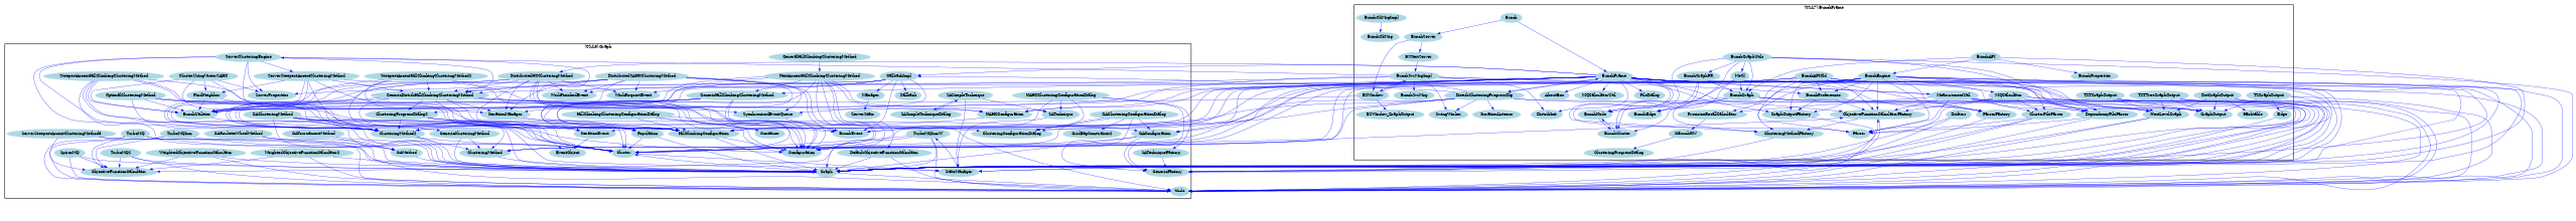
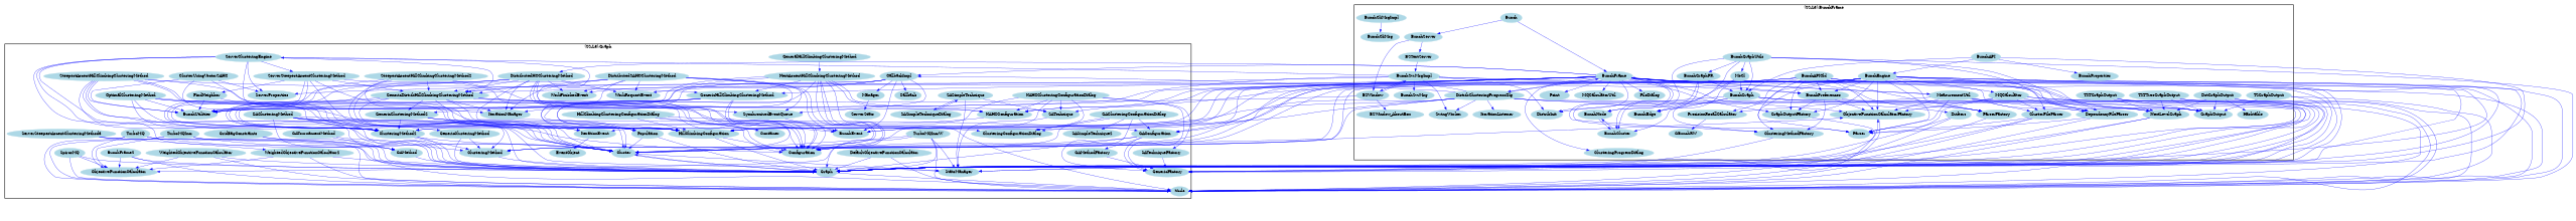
  digraph {
    fontname="DejaVu Serif"
    node [color=lightblue fontcolor=black fontname="DejaVu Serif" shape=ellipse style=filled]
    edge [color=blue font=6 fontname="DejaVu Serif"]
    n1 [label=TurboMQIncrW]
    n2 [label=StatsManager]
    n3 [label=NextAscentHillClimbingClusteringMethod]
    n4 [label=GeneralHillClimbingClusteringMethod]
    n5 [label=SATechnique]
    n6 [label=SASimpleTechnique]
    n7 [label=SASimpleTechniqueDialog]
    n8 [label=WeightedObjectiveFunctionCalculator]
    n9 [label=DefaultObjectiveFunctionCalculator]
    n10 [label="Node"]
    n11 [label=WeightedObjectiveFunctionCalculator2]
-   n12 [label=TurboMQ2]
+   n12 [label=BunchFrame2]
    n13 [label=ServerSteepestAscentClusteringMethod3]
    n14 [label=SpirosMQ]
    n15 [label=ObjectiveFunctionCalculator]
    n16 [label=Cluster]
    n17 [label=TurboMQ]
    n18 [label="Graph"]
    n19 [label=TurboMQIncr]
    n20 [label=Population]
    n21 [label=GenericHillClimbingClusteringMethod]
-   n22 [label=ClusteringProgressDialog2]
+   n22 [label=GenericClusteringMethod2]
    n23 [label=IterationEvent]
    n24 [label=EventObject]
    n25 [label=CallbackImpl]
    n26 [label=SynchronizedEventQueue]
    n27 [label=Callback]
    n28 [label=BunchEvent]
    n29 [label=NAHCConfiguration]
    n30 [label=DistributedHCClusteringMethod]
    n31 [label=WorkRequestEvent]
    n32 [label=ServerStats]
    n33 [label=Manager]
    n34 [label=WorkFinishedEvent]
    n35 [label=DistributedSAHCClusteringMethod]
    n36 [label=IterationManager]
    n37 [label=ClusteringMethod2]
    n38 [label=GenericDistribHillClimbingClusteringMethod]
    n39 [label=ServerClusteringEngine]
    n40 [label=HillClimbingConfiguration]
    n41 [label=Configuration]
    n42 [label=SteepestAscentHillClimbingClusteringMethod2]
    n43 [label=SteepestAscentHillClimbingClusteringMethod]
    n44 [label=BunchUtilities]
    n45 [label=OptimalClusteringMethod]
    n46 [label=ServerSteepestAscentClusteringMethod]
    n47 [label=FindNeighbor]
    n48 [label=ClusterUsingVectorSAHC]
    n49 [label=ServerProperties]
    n50 [label=GenericClusteringMethod]
    n51 [label=GAClusteringMethod]
    n52 [label=ClusteringMethod]
    n53 [label=GAMethod]
    n54 [label=GATournamentMethod]
-   n55 [label=GARouletteWheelMethod]
+   n55 [label=GridBagConstraints]
    n56 [label=GAClusteringConfigurationDialog]
-   n57 [label=GridBagConstraints2]
+   n57 [label=SASimpleTechnique2]
    n58 [label=GenericFactory]
    n59 [label=GAConfiguration]
+   n60 [label=GAMethodFactory]
    n61 [label=HillClimbingClusteringConfigurationDialog]
    n62 [label=Container]
    n63 [label=NAHCClusteringConfigurationDialog]
    n64 [label=SATechniqueFactory]
    n65 [label=ClusteringConfigurationDialog]
    n66 [label=BunchSvrMsg]
    n67 [label=DistribInit]
    n68 [label=SwingWorker]
    n69 [label=BunchSvrMsgImpl]
    n70 [label=BSWindow]
-   n71 [label=BSWindow_GraphOutput]
+   n71 [label=BSWindow_AboutBox]
    n72 [label=Bunch]
    n73 [label=BunchServer]
    n74 [label=BSTextServer]
    n75 [label=IterationListener]
    n76 [label=DistribClusteringProgressDlg]
    n77 [label=Drifters]
    n78 [label=ClusteringProgressDialog]
-   n79 [label=AboutBox]
+   n79 [label=Point]
    n80 [label=MQCalculatorUtil]
    n81 [label=FileDialog]
    n82 [label=BunchFrame]
    n83 [label=PrecisionRecallCalculator]
    n84 [label=GBunchRW]
    n85 [label=ClusterFileParser]
    n86 [label=MQCalculator]
    n87 [label=DependencyFileParser]
    n88 [label=MeasurementUtil]
    n89 [label=Parser]
    n90 [label=GraphOutputFactory]
    n91 [label=BunchAPIOld]
    n92 [label=BunchPreferences]
    n93 [label=ParserFactory]
    n94 [label=ClusteringMethodFactory]
    n95 [label=ObjectiveFunctionCalculatorFactory]
    n96 [label=BunchEngine]
-   n97 [label="Edge"]
    n98 [label=TSGraphOutput]
    n99 [label=GraphOutput]
    n100 [label=NextLevelGraph]
    n101 [label=TXTGraphOutput]
    n102 [label=TXTTreeGraphOutput]
    n103 [label=DotGraphOutput]
    n104 [label=Hashtable]
    n105 [label=BunchCliMsgImpl]
    n106 [label=BunchCliMsg]
    n107 [label=BunchGraph]
    n108 [label=BunchGraphUtils]
    n109 [label=BunchEdge]
    n110 [label=MeCl]
    n111 [label=BunchProperties]
    n112 [label=BunchAPI]
    n113 [label=BunchGraphPR]
    n114 [label=BunchNode]
    n115 [label=BunchCluster]
    subgraph cluster_1 {
      color=black
      label="(SS-L3):Graph"
      style=bold
      n1
      n2
      n3
      n4
      n5
      n6
      n7
      n8
      n9
      n10
      n11
      n12
      n13
      n14
      n15
      n16
      n17
      n18
      n19
      n20
      n21
      n22
      n23
      n24
      n25
      n26
      n27
      n28
      n29
      n30
      n31
      n32
      n33
      n34
      n35
      n36
      n37
      n38
      n39
      n40
      n41
      n42
      n43
      n44
      n45
      n46
      n47
      n48
      n49
      n50
      n51
      n52
      n53
      n54
      n55
      n56
      n57
      n58
      n59
+     n60
      n61
      n62
      n63
      n64
      n65
    }
    subgraph cluster_2 {
      color=black
-     label="(SS-L7):BunchFrame"
+     label="(SS-L3):BunchFrame"
      style=bold
      n66
      n67
      n68
      n69
      n70
      n71
      n72
      n73
      n74
      n75
      n76
      n77
      n78
      n79
      n80
      n81
      n82
      n83
      n84
      n85
      n86
      n87
      n88
      n89
      n90
      n91
      n92
      n93
      n94
      n95
      n96
-     n97
      n98
      n99
      n100
      n101
      n102
      n103
      n104
      n105
      n106
      n107
      n108
      n109
      n110
      n111
      n112
      n113
      n114
      n115
    }
-   n2 -> n1
+   n1 -> n2
    n1 -> n10
    n1 -> n15
    n1 -> n16
    n1 -> n18
    n3 -> n5
    n3 -> n10
    n3 -> n16
    n3 -> n18
    n3 -> n21
    n3 -> n29
    n3 -> n37
    n3 -> n40
-   n3 -> n9
+   n3 -> n41
    n3 -> n44
    n4 -> n3
    n5 -> n2
    n6 -> n2
    n6 -> n5
    n6 -> n7
    n7 -> n6
    n8 -> n10
    n8 -> n15
    n8 -> n18
    n9 -> n10
    n9 -> n18
    n11 -> n10
    n11 -> n15
    n11 -> n18
    n12 -> n10
    n12 -> n15
    n12 -> n18
    n13 -> n10
-   n13 -> n15
+   n13 -> n11
    n13 -> n18
    n14 -> n10
    n14 -> n15
    n14 -> n18
    n16 -> n2
+   n16 -> n18
    n16 -> n95
    n17 -> n10
    n17 -> n15
    n17 -> n16
    n17 -> n18
    n18 -> n10
    n18 -> n16
    n18 -> n95
    n19 -> n10
    n19 -> n15
    n19 -> n16
+   n19 -> n18
    n20 -> n16
    n20 -> n18
    n21 -> n16
    n21 -> n20
    n21 -> n22
    n21 -> n37
    n21 -> n40
    n21 -> n41
    n22 -> n16
    n22 -> n20
    n22 -> n23
    n22 -> n37
    n23 -> n24
    n25 -> n26
    n25 -> n27
    n25 -> n28
    n25 -> n31
    n25 -> n33
    n25 -> n34
    n25 -> n36
    n25 -> n44
    n26 -> n28
    n29 -> n40
+   n30 -> n16
    n30 -> n28
    n30 -> n29
    n30 -> n31
    n30 -> n34
    n30 -> n36
    n30 -> n37
    n30 -> n38
    n30 -> n40
    n30 -> n41
    n30 -> n44
    n33 -> n32
    n35 -> n16
    n35 -> n26
    n35 -> n28
    n35 -> n31
    n35 -> n34
    n35 -> n36
    n35 -> n37
    n35 -> n38
    n35 -> n40
    n35 -> n41
-   n35 -> n44
    n37 -> n16
    n37 -> n18
    n37 -> n52
    n38 -> n16
    n38 -> n20
    n38 -> n22
    n38 -> n26
    n38 -> n28
    n38 -> n36
    n38 -> n37
    n38 -> n40
    n38 -> n41
    n38 -> n44
    n39 -> n18
    n39 -> n37
    n39 -> n38
    n39 -> n40
    n39 -> n41
    n39 -> n46
    n39 -> n49
+   n39 -> n52
    n40 -> n18
    n40 -> n41
    n42 -> n16
    n42 -> n37
    n42 -> n38
    n42 -> n40
    n42 -> n41
    n43 -> n10
    n43 -> n16
    n43 -> n18
+   n43 -> n21
    n43 -> n37
    n43 -> n40
    n43 -> n41
    n43 -> n44
    n45 -> n2
    n45 -> n16
    n45 -> n18
    n45 -> n23
-   n44 -> n37
+   n45 -> n37
    n45 -> n44
-   n46 -> n24
+   n46 -> n16
    n46 -> n37
    n46 -> n38
    n46 -> n40
    n46 -> n41
    n46 -> n44
    n46 -> n47
    n47 -> n16
    n47 -> n44
    n48 -> n16
    n48 -> n36
    n48 -> n44
-   n48 -> n47
    n48 -> n49
    n50 -> n18
    n50 -> n52
    n51 -> n16
    n51 -> n18
    n51 -> n41
    n51 -> n50
    n51 -> n52
    n51 -> n53
    n51 -> n59
    n52 -> n18
    n53 -> n18
    n54 -> n18
    n54 -> n53
    n55 -> n18
    n55 -> n53
    n56 -> n41
    n56 -> n57
    n56 -> n58
    n56 -> n59
    n56 -> n65
    n59 -> n18
    n59 -> n41
    n59 -> n58
+   n59 -> n60
+   n60 -> n58
    n61 -> n40
    n61 -> n41
    n61 -> n62
    n61 -> n65
    n63 -> n5
-   n36 -> n40
+   n63 -> n29
+   n63 -> n40
    n63 -> n41
    n63 -> n58
    n63 -> n64
    n63 -> n65
    n64 -> n58
    n69 -> n18
    n69 -> n39
    n69 -> n44
    n69 -> n49
    n69 -> n66
    n69 -> n67
    n69 -> n68
    n69 -> n70
    n69 -> n92
    n70 -> n44
    n70 -> n69
    n70 -> n71
    n72 -> n73
    n72 -> n82
    n73 -> n70
    n73 -> n74
    n74 -> n69
    n76 -> n16
    n76 -> n18
    n76 -> n23
    n76 -> n25
    n76 -> n28
    n76 -> n37
    n76 -> n38
    n76 -> n68
    n76 -> n75
+   n76 -> n77
    n76 -> n82
    n76 -> n99
    n77 -> n10
    n77 -> n18
    n82 -> n2
    n82 -> n10
    n82 -> n18
    n82 -> n21
    n82 -> n25
    n82 -> n28
    n82 -> n29
    n82 -> n30
    n82 -> n37
    n82 -> n38
    n82 -> n40
    n82 -> n44
    n82 -> n52
    n82 -> n58
    n82 -> n65
    n82 -> n67
    n82 -> n76
-   n84 -> n78
+   n82 -> n78
    n82 -> n79
    n82 -> n80
    n82 -> n81
    n82 -> n87
    n82 -> n88
    n82 -> n89
    n82 -> n90
+   n82 -> n92
    n82 -> n93
    n82 -> n94
    n82 -> n95
    n82 -> n99
    n82 -> n100
    n83 -> n84
    n85 -> n10
    n85 -> n18
    n85 -> n89
    n86 -> n10
    n86 -> n18
    n86 -> n85
    n86 -> n87
    n86 -> n89
    n86 -> n95
    n87 -> n10
    n87 -> n89
-   n88 -> n10
    n88 -> n18
    n88 -> n58
    n88 -> n82
    n88 -> n83
    n88 -> n85
    n88 -> n87
    n88 -> n89
    n88 -> n95
    n90 -> n58
    n91 -> n10
    n91 -> n18
    n91 -> n40
    n91 -> n52
    n91 -> n59
    n91 -> n89
    n91 -> n90
    n91 -> n92
    n91 -> n93
    n91 -> n94
    n91 -> n95
    n91 -> n99
    n92 -> n90
    n92 -> n93
-   n95 -> n94
+   n92 -> n94
    n92 -> n95
    n93 -> n58
    n94 -> n58
    n95 -> n58
    n96 -> n2
+   n96 -> n5
    n96 -> n10
    n96 -> n16
    n96 -> n18
    n96 -> n29
    n96 -> n41
    n96 -> n52
    n96 -> n59
    n96 -> n83
    n96 -> n86
    n96 -> n87
    n96 -> n89
    n96 -> n90
    n96 -> n92
    n96 -> n93
    n96 -> n94
    n96 -> n95
    n96 -> n99
    n96 -> n100
-   n97 -> n10
    n98 -> n10
    n98 -> n18
-   n98 -> n97
    n98 -> n99
    n100 -> n10
    n100 -> n18
    n101 -> n10
    n101 -> n18
    n101 -> n99
    n101 -> n100
    n102 -> n10
    n102 -> n18
    n102 -> n99
    n102 -> n100
    n103 -> n10
    n103 -> n18
    n103 -> n99
    n103 -> n100
    n103 -> n104
    n105 -> n106
    n107 -> n10
    n107 -> n18
    n107 -> n100
    n107 -> n109
-   n107 -> n114
+   n107 -> n67
    n107 -> n115
    n108 -> n10
    n108 -> n85
    n108 -> n87
    n108 -> n107
    n108 -> n109
    n108 -> n110
    n108 -> n113
    n108 -> n114
    n110 -> n107
    n110 -> n109
    n110 -> n115
    n112 -> n18
    n112 -> n96
    n112 -> n107
    n112 -> n111
    n113 -> n107
    n113 -> n114
    n113 -> n115
    n114 -> n115
    n115 -> n114
  }
